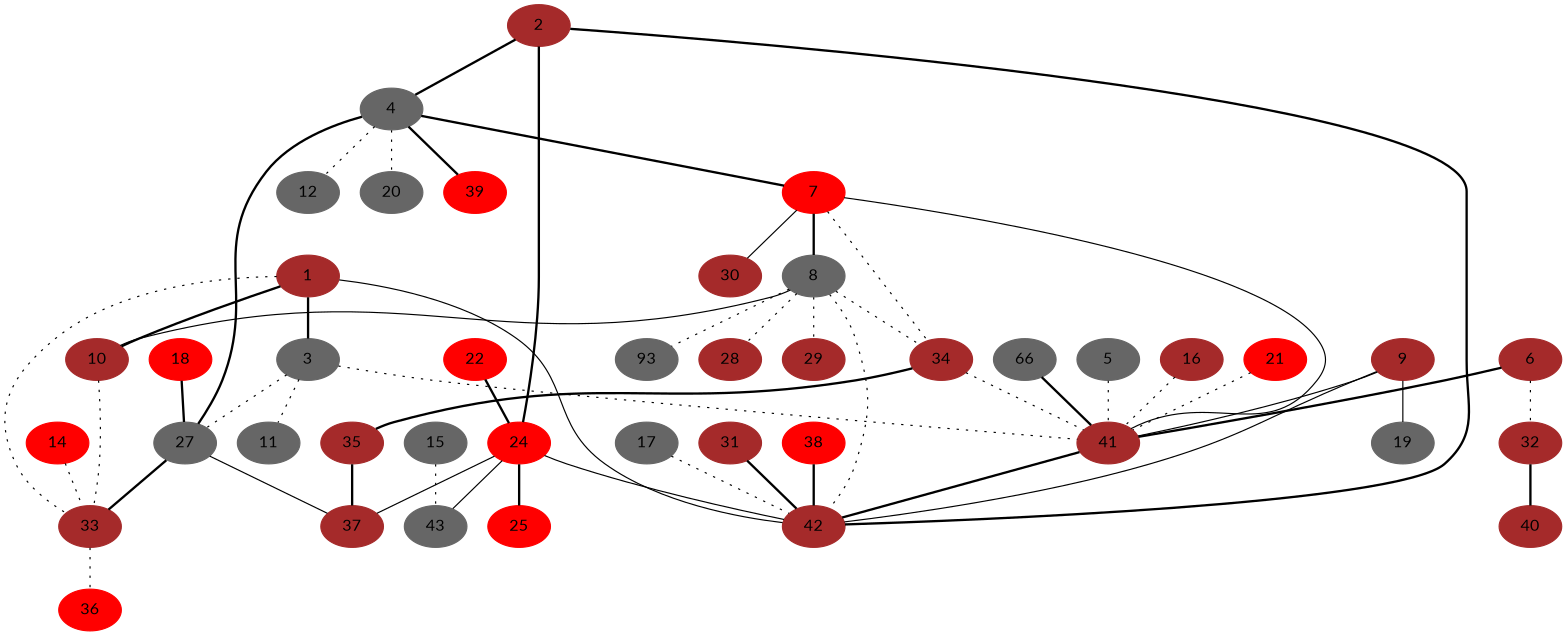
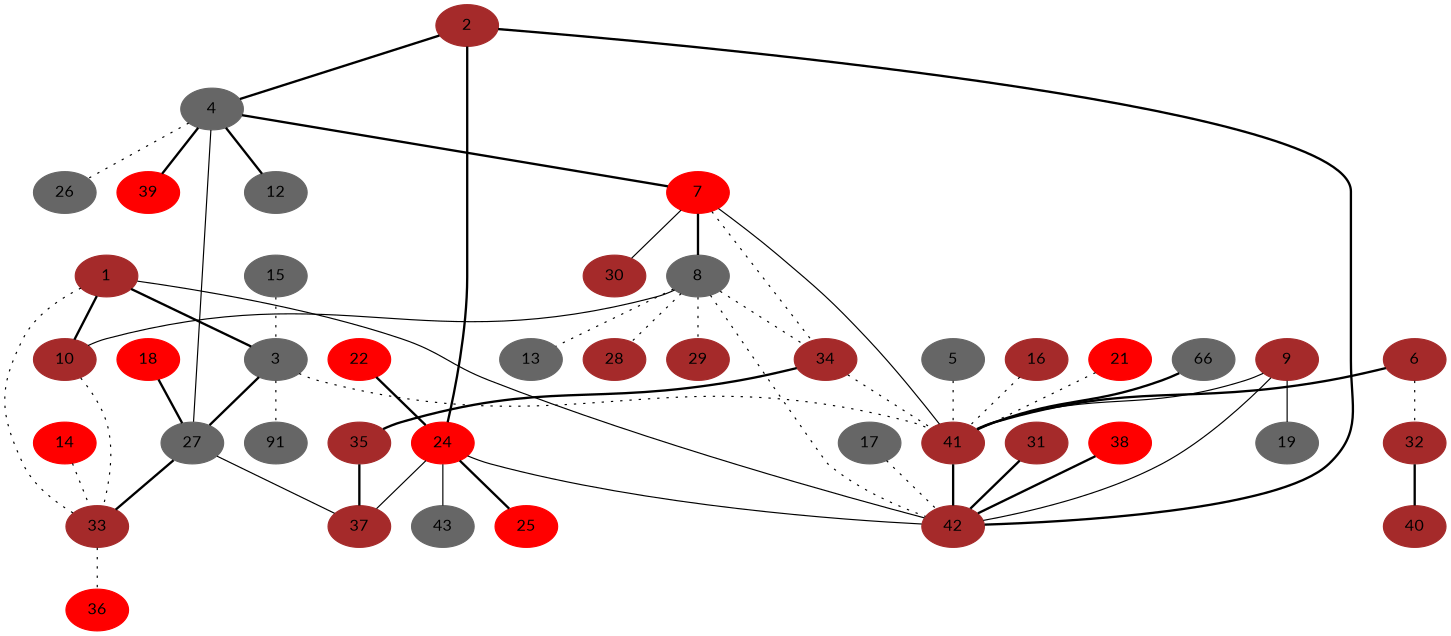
  graph {
    fontname=Lato
    node [color=brown fontname=Lato style=filled]
    edge [fontname=Lato style=dotted weight=1.0]
    3 [color=gray40]
    1
    10
    33
    42
-   11 [color=gray40]
+   11 [color=gray40 label=91]
    27 [color=gray40]
    41
    36 [color=red]
    2
    4 [color=gray40]
    24 [color=red]
    7 [color=red]
    12 [color=gray40]
-   20 [color=gray40]
+   20 [color=gray40 label=26]
    39 [color=red]
    43 [color=gray40]
    25 [color=red]
    37
    8 [color=gray40]
    30
    34
    5 [color=gray40]
    6
    32
    40
-   13 [color=gray40 label=93]
+   13 [color=gray40]
    28
    29
    35
    9
    19 [color=gray40]
    14 [color=red]
    15 [color=gray40]
    16
    17 [color=gray40]
    18 [color=red]
    21 [color=red]
    22 [color=red]
    n40 [color=gray40 label=66]
    31
    38 [color=red]
    3 -- 11
-   3 -- 27
+   3 -- 27 [style=bold]
    3 -- 41 [weight=2.0]
    1 -- 3 [style=bold]
    1 -- 10 [style=bold]
    1 -- 33
    1 -- 42 [style=solid]
    10 -- 33
    33 -- 36
    27 -- 33 [style=bold]
    27 -- 37 [style=solid]
    41 -- 42 [style=bold]
    2 -- 42 [style=bold]
    2 -- 4 [style=bold]
    2 -- 24 [style=bold]
-   4 -- 27 [style=bold weight=2.0]
+   4 -- 27 [style=solid weight=2.0]
    4 -- 7 [style=bold]
-   4 -- 12
+   4 -- 12 [style=bold]
    4 -- 20
    4 -- 39 [style=bold]
    24 -- 42 [style=solid]
    24 -- 43 [style=solid]
    24 -- 25 [style=bold]
    24 -- 37 [style=solid]
    7 -- 41 [style=solid]
    7 -- 8 [style=bold]
    7 -- 30 [style=solid]
    7 -- 34
    8 -- 10 [style=solid]
    8 -- 42
    8 -- 34
    8 -- 13
    8 -- 28
    8 -- 29
    34 -- 41
    34 -- 35 [style=bold]
    5 -- 41
    6 -- 41 [style=bold]
    6 -- 32
    32 -- 40 [style=bold]
    35 -- 37 [style=bold]
    9 -- 42 [style=solid]
    9 -- 41 [style=solid]
    9 -- 19 [style=solid]
    14 -- 33
-   15 -- 43
+   15 -- 3
    16 -- 41
    17 -- 42
    18 -- 27 [style=bold]
    21 -- 41
    22 -- 24 [style=bold]
    n40 -- 41 [style=bold]
    31 -- 42 [style=bold]
    38 -- 42 [style=bold]
  }
